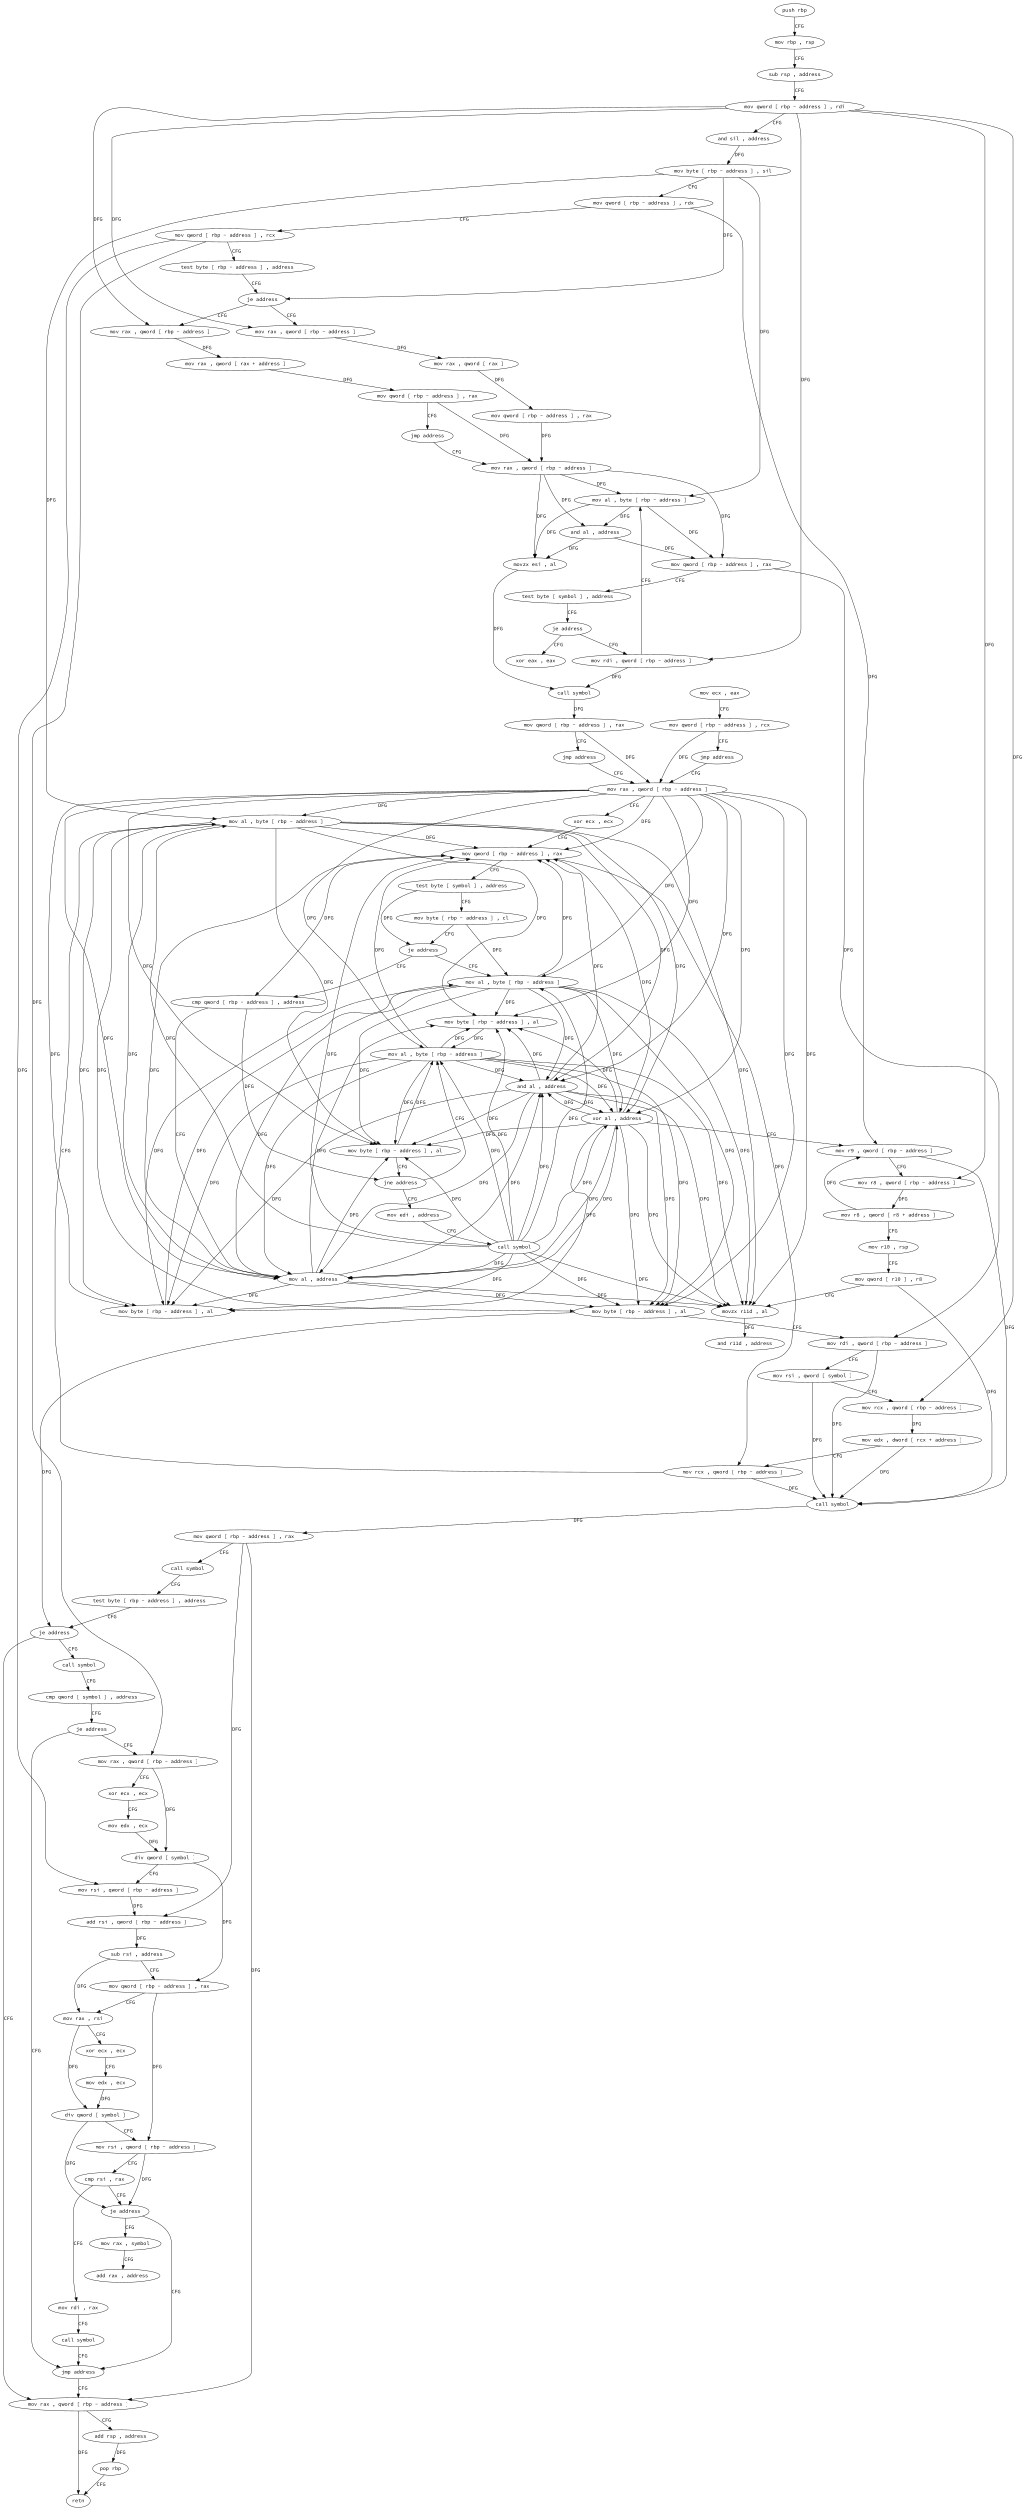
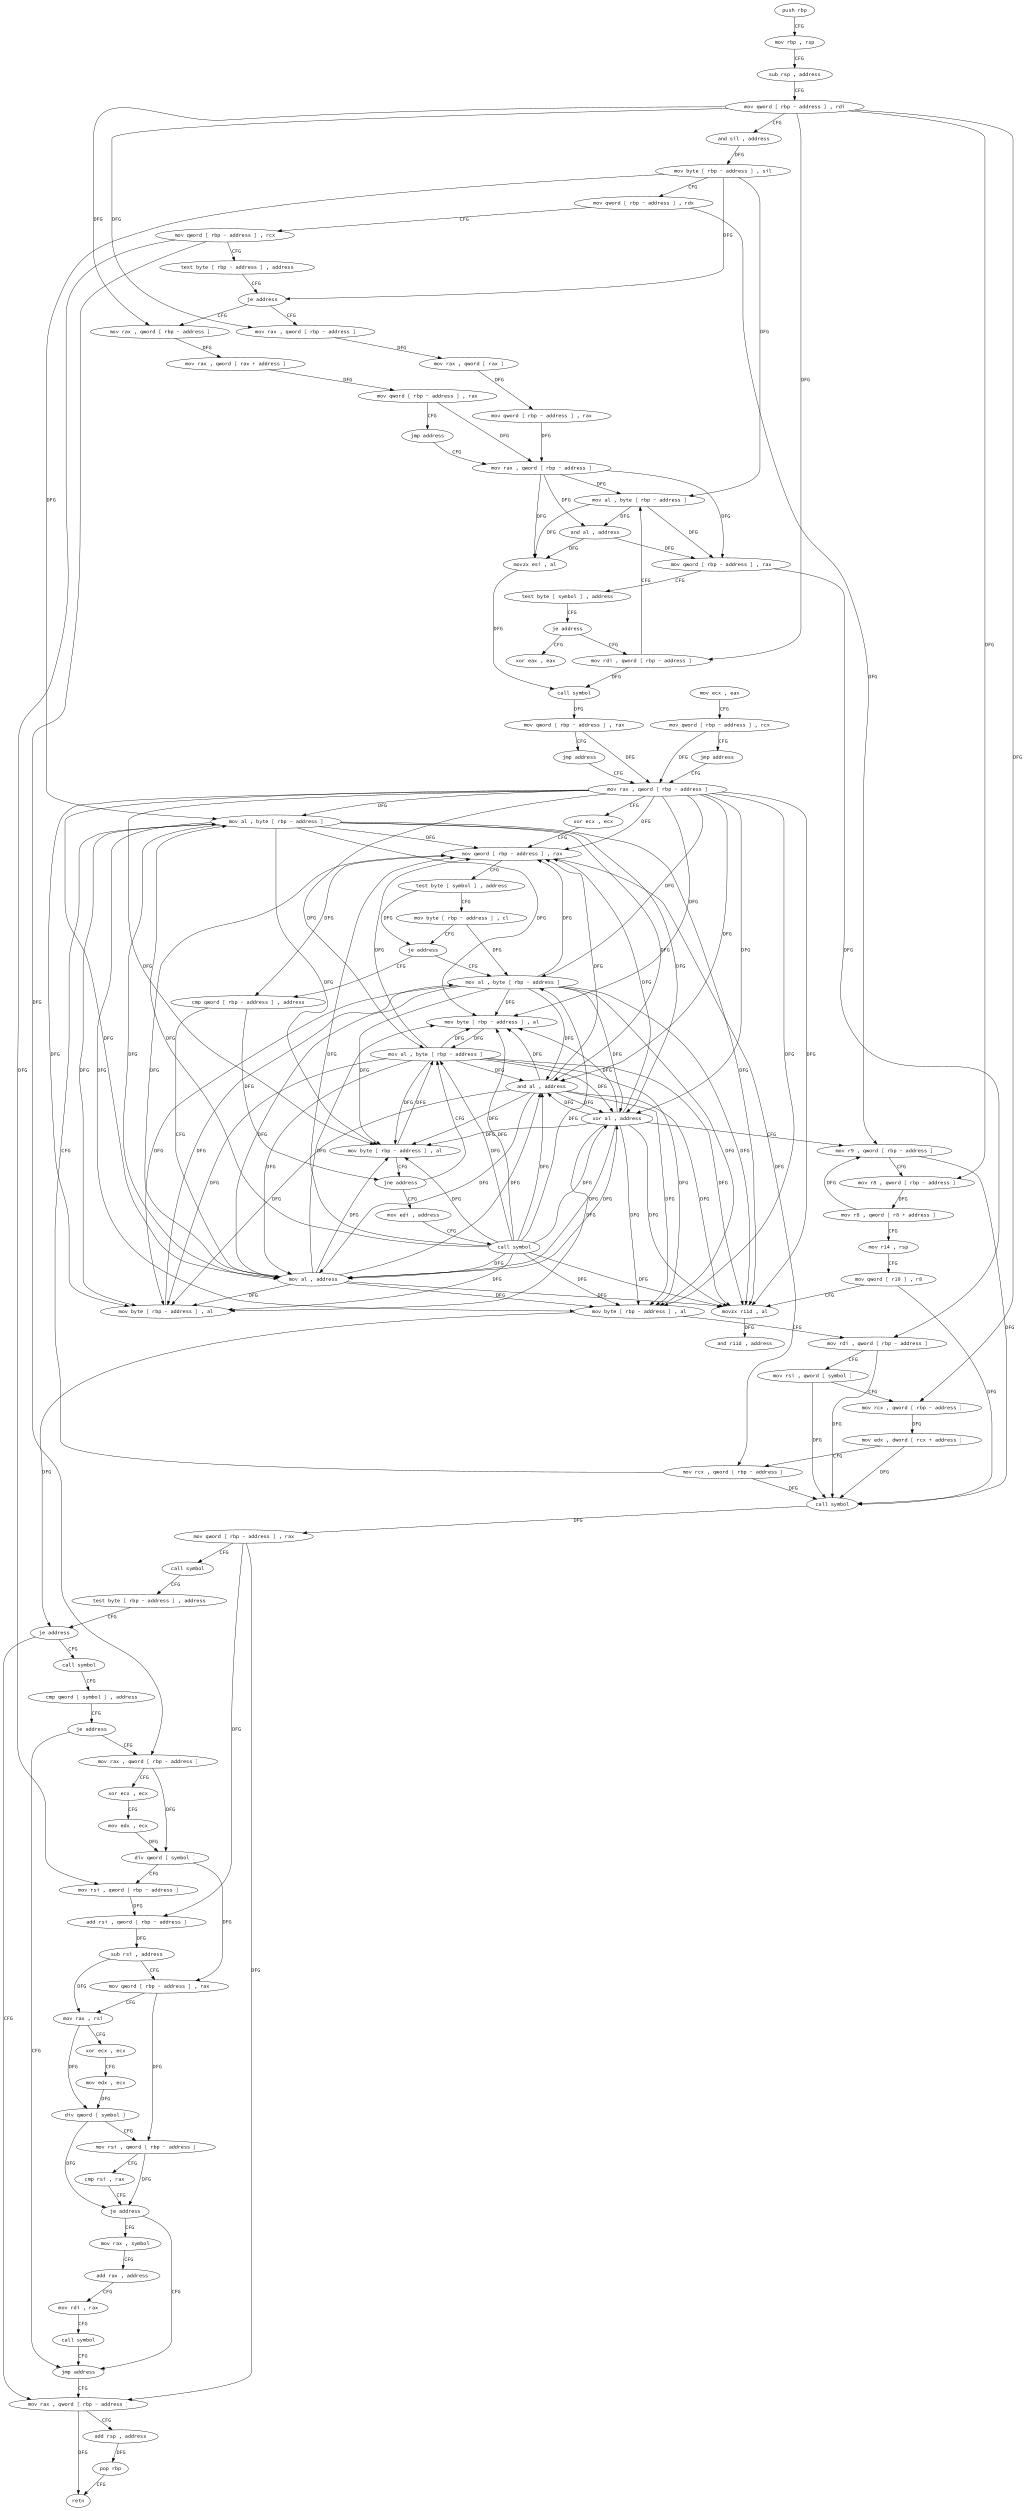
  digraph {
    fontname="Source Code Pro"
    node [fontname="Source Code Pro"]
    edge [fontname="Source Code Pro"]
    n1 [label="push rbp"]
    n2 [label="mov rbp , rsp"]
    n3 [label="sub rsp , address"]
    n4 [label="mov qword [ rbp - address ] , rdi"]
    n5 [label="and sil , address"]
    n6 [label="mov rax , qword [ rbp - address ]"]
    n7 [label="mov rax , qword [ rbp - address ]"]
    n8 [label="mov rdi , qword [ rbp - address ]"]
    n9 [label="mov rcx , qword [ rbp - address ]"]
    n10 [label="mov r8 , qword [ rbp - address ]"]
    n11 [label="mov byte [ rbp - address ] , sil"]
    n12 [label="mov rax , qword [ rax ]"]
    n13 [label="mov rax , qword [ rax + address ]"]
    n14 [label="mov al , byte [ rbp - address ]"]
    n15 [label="call symbol"]
    n16 [label="mov edx , dword [ rcx + address ]"]
    n17 [label="mov r8 , qword [ r8 + address ]"]
    n18 [label="mov qword [ rbp - address ] , rdx"]
    n19 [label="je address"]
    n20 [label="mov al , byte [ rbp - address ]"]
    n21 [label="mov qword [ rbp - address ] , rcx"]
    n22 [label="mov r9 , qword [ rbp - address ]"]
    n23 [label="and al , address"]
    n24 [label="movzx esi , al"]
    n25 [label="mov qword [ rbp - address ] , rax"]
    n26 [label="mov qword [ rbp - address ] , rax"]
    n27 [label="and al , address"]
    n28 [label="mov byte [ rbp - address ] , al"]
    n29 [label="xor al , address"]
    n30 [label="movzx r11d , al"]
    n31 [label="mov al , address"]
    n32 [label="mov byte [ rbp - address ] , al"]
    n33 [label="mov byte [ rbp - address ] , al"]
    n34 [label="mov byte [ rbp - address ] , al"]
    n35 [label="test byte [ rbp - address ] , address"]
    n36 [label="mov rax , qword [ rbp - address ]"]
    n37 [label="mov rsi , qword [ rbp - address ]"]
    n38 [label="call symbol"]
    n39 [label="xor ecx , ecx"]
    n40 [label="div qword [ symbol ]"]
    n41 [label="add rsi , qword [ rbp - address ]"]
    n42 [label="mov qword [ rbp - address ] , rax"]
    n43 [label="mov qword [ rbp - address ] , rax"]
    n44 [label="mov rax , qword [ rbp - address ]"]
    n45 [label="test byte [ symbol ] , address"]
    n46 [label="mov rdi , qword [ rbp - address ]"]
    n47 [label="jmp address"]
    n48 [label="xor eax , eax"]
    n49 [label="mov ecx , eax"]
    n50 [label="mov qword [ rbp - address ] , rcx"]
    n51 [label="jmp address"]
    n52 [label="mov rax , qword [ rbp - address ]"]
    n53 [label="xor ecx , ecx"]
    n54 [label="mov al , byte [ rbp - address ]"]
    n55 [label="mov al , byte [ rbp - address ]"]
    n56 [label="test byte [ symbol ] , address"]
    n57 [label="cmp qword [ rbp - address ] , address"]
    n58 [label="mov rcx , qword [ rbp - address ]"]
    n59 [label="je address"]
    n60 [label="and r11d , address"]
    n61 [label="jne address"]
    n62 [label="mov qword [ rbp - address ] , rax"]
    n63 [label="jmp address"]
    n64 [label="je address"]
    n65 [label="mov rsi , qword [ symbol ]"]
    n66 [label="mov byte [ rbp - address ] , cl"]
    n67 [label="je address"]
    n68 [label="mov edi , address"]
    n69 [label="mov rax , qword [ rbp - address ]"]
    n70 [label="call symbol"]
    n71 [label="mov qword [ rbp - address ] , rax"]
-   n72 [label="mov r10 , rsp"]
+   n72 [label="mov r14 , rsp"]
    n73 [label="mov qword [ r10 ] , r8"]
    n74 [label="call symbol"]
    n75 [label="test byte [ rbp - address ] , address"]
    n76 [label="add rsp , address"]
    n77 [label=retn]
    n78 [label="sub rsi , address"]
    n79 [label="cmp qword [ symbol ] , address"]
    n80 [label="pop rbp"]
    n81 [label="je address"]
    n82 [label="call symbol"]
    n83 [label="jmp address"]
    n84 [label="mov edx , ecx"]
    n85 [label="mov qword [ rbp - address ] , rax"]
    n86 [label="mov rax , rsi"]
    n87 [label="mov rsi , qword [ rbp - address ]"]
    n88 [label="xor ecx , ecx"]
    n89 [label="div qword [ symbol ]"]
    n90 [label="je address"]
    n91 [label="cmp rsi , rax"]
    n92 [label="mov edx , ecx"]
    n93 [label="mov rax , symbol"]
    n94 [label="add rax , address"]
    n95 [label="mov rdi , rax"]
    n96 [label="call symbol"]
    n1 -> n2 [label=CFG]
    n2 -> n3 [label=CFG]
    n3 -> n4 [label=CFG]
    n4 -> n5 [label=CFG]
    n4 -> n6 [label=DFG]
    n4 -> n7 [label=DFG]
    n4 -> n8 [label=DFG]
    n4 -> n9 [label=DFG]
    n4 -> n10 [label=DFG]
    n5 -> n11 [label=DFG]
    n6 -> n12 [label=DFG]
    n7 -> n13 [label=DFG]
    n8 -> n14 [label=CFG]
    n8 -> n15 [label=DFG]
    n9 -> n16 [label=DFG]
    n10 -> n17 [label=DFG]
    n11 -> n14 [label=DFG]
    n11 -> n18 [label=CFG]
    n11 -> n19 [label=DFG]
    n11 -> n20 [label=DFG]
    n12 -> n42 [label=DFG]
    n13 -> n43 [label=DFG]
    n14 -> n23 [label=DFG]
    n14 -> n24 [label=DFG]
    n14 -> n25 [label=DFG]
    n15 -> n62 [label=DFG]
    n16 -> n38 [label=DFG]
    n16 -> n58 [label=CFG]
    n17 -> n22 [label=DFG]
    n17 -> n72 [label=CFG]
    n18 -> n21 [label=CFG]
    n18 -> n22 [label=DFG]
    n19 -> n6 [label=CFG]
    n19 -> n7 [label=CFG]
    n20 -> n26 [label=DFG]
    n20 -> n27 [label=DFG]
    n20 -> n28 [label=DFG]
    n20 -> n29 [label=DFG]
    n20 -> n30 [label=DFG]
    n20 -> n31 [label=DFG]
    n20 -> n32 [label=DFG]
    n20 -> n33 [label=DFG]
    n20 -> n34 [label=DFG]
    n21 -> n35 [label=CFG]
    n21 -> n36 [label=DFG]
    n21 -> n37 [label=DFG]
    n22 -> n10 [label=CFG]
    n22 -> n38 [label=DFG]
    n23 -> n24 [label=DFG]
    n23 -> n25 [label=DFG]
    n24 -> n15 [label=DFG]
    n25 -> n45 [label=CFG]
    n25 -> n46 [label=DFG]
    n26 -> n56 [label=CFG]
    n26 -> n57 [label=DFG]
    n26 -> n58 [label=DFG]
    n27 -> n26 [label=DFG]
    n27 -> n28 [label=DFG]
    n27 -> n29 [label=DFG]
    n27 -> n30 [label=DFG]
    n27 -> n31 [label=DFG]
    n27 -> n32 [label=DFG]
    n27 -> n33 [label=DFG]
    n27 -> n34 [label=DFG]
    n28 -> n46 [label=CFG]
    n28 -> n59 [label=DFG]
    n29 -> n22 [label=CFG]
    n29 -> n26 [label=DFG]
    n29 -> n27 [label=DFG]
    n29 -> n28 [label=DFG]
    n29 -> n30 [label=DFG]
    n29 -> n31 [label=DFG]
    n29 -> n32 [label=DFG]
    n29 -> n33 [label=DFG]
    n29 -> n34 [label=DFG]
    n30 -> n60 [label=DFG]
    n31 -> n26 [label=DFG]
    n31 -> n27 [label=DFG]
    n31 -> n28 [label=DFG]
    n31 -> n29 [label=DFG]
    n31 -> n30 [label=DFG]
    n31 -> n32 [label=DFG]
    n31 -> n33 [label=DFG]
    n31 -> n34 [label=DFG]
    n32 -> n55 [label=DFG]
    n32 -> n61 [label=CFG]
    n33 -> n54 [label=DFG]
    n34 -> n55 [label=DFG]
    n35 -> n19 [label=CFG]
    n36 -> n39 [label=CFG]
    n36 -> n40 [label=DFG]
    n37 -> n41 [label=DFG]
    n38 -> n71 [label=DFG]
    n39 -> n84 [label=CFG]
    n40 -> n37 [label=CFG]
    n40 -> n85 [label=DFG]
    n41 -> n78 [label=DFG]
    n42 -> n44 [label=DFG]
    n43 -> n44 [label=DFG]
    n43 -> n47 [label=CFG]
    n44 -> n14 [label=DFG]
    n44 -> n23 [label=DFG]
    n44 -> n24 [label=DFG]
    n44 -> n25 [label=DFG]
    n45 -> n64 [label=CFG]
    n46 -> n38 [label=DFG]
    n46 -> n65 [label=CFG]
    n47 -> n44 [label=CFG]
    n49 -> n50 [label=CFG]
    n50 -> n51 [label=CFG]
    n50 -> n52 [label=DFG]
    n51 -> n52 [label=CFG]
    n52 -> n20 [label=DFG]
    n52 -> n26 [label=DFG]
    n52 -> n27 [label=DFG]
    n52 -> n28 [label=DFG]
    n52 -> n29 [label=DFG]
    n52 -> n30 [label=DFG]
    n52 -> n31 [label=DFG]
    n52 -> n32 [label=DFG]
    n52 -> n33 [label=DFG]
    n52 -> n34 [label=DFG]
    n52 -> n53 [label=CFG]
    n52 -> n54 [label=DFG]
    n52 -> n55 [label=DFG]
    n53 -> n26 [label=CFG]
    n54 -> n26 [label=DFG]
    n54 -> n27 [label=DFG]
    n54 -> n28 [label=DFG]
    n54 -> n29 [label=DFG]
    n54 -> n30 [label=DFG]
    n54 -> n31 [label=DFG]
    n54 -> n32 [label=DFG]
    n54 -> n33 [label=DFG]
    n54 -> n34 [label=DFG]
    n55 -> n26 [label=DFG]
    n55 -> n27 [label=DFG]
    n55 -> n28 [label=DFG]
    n55 -> n29 [label=DFG]
    n55 -> n30 [label=DFG]
    n55 -> n31 [label=DFG]
    n55 -> n32 [label=DFG]
    n55 -> n33 [label=DFG]
    n55 -> n34 [label=DFG]
    n56 -> n66 [label=CFG]
    n56 -> n67 [label=DFG]
    n57 -> n31 [label=CFG]
    n57 -> n61 [label=DFG]
    n58 -> n20 [label=CFG]
    n58 -> n38 [label=DFG]
    n59 -> n69 [label=CFG]
    n59 -> n70 [label=CFG]
    n61 -> n55 [label=CFG]
    n61 -> n68 [label=CFG]
    n62 -> n52 [label=DFG]
    n62 -> n63 [label=CFG]
    n63 -> n52 [label=CFG]
    n64 -> n8 [label=CFG]
    n64 -> n48 [label=CFG]
    n65 -> n9 [label=CFG]
    n65 -> n38 [label=DFG]
    n66 -> n54 [label=DFG]
    n66 -> n67 [label=CFG]
    n67 -> n54 [label=CFG]
    n67 -> n57 [label=CFG]
    n68 -> n82 [label=CFG]
    n69 -> n76 [label=CFG]
    n69 -> n77 [label=DFG]
    n70 -> n79 [label=CFG]
    n71 -> n41 [label=DFG]
    n71 -> n69 [label=DFG]
    n71 -> n74 [label=CFG]
    n72 -> n73 [label=CFG]
    n73 -> n30 [label=CFG]
    n73 -> n38 [label=DFG]
    n74 -> n75 [label=CFG]
    n75 -> n59 [label=CFG]
    n76 -> n80 [label=DFG]
    n78 -> n85 [label=CFG]
    n78 -> n86 [label=DFG]
    n79 -> n81 [label=CFG]
    n80 -> n77 [label=CFG]
    n81 -> n36 [label=CFG]
    n81 -> n83 [label=CFG]
    n82 -> n20 [label=DFG]
    n82 -> n26 [label=DFG]
    n82 -> n27 [label=DFG]
    n82 -> n28 [label=DFG]
    n82 -> n29 [label=DFG]
    n82 -> n30 [label=DFG]
    n82 -> n31 [label=DFG]
    n82 -> n32 [label=DFG]
    n82 -> n33 [label=DFG]
    n82 -> n34 [label=DFG]
    n82 -> n54 [label=DFG]
    n82 -> n55 [label=DFG]
    n83 -> n69 [label=CFG]
    n84 -> n40 [label=DFG]
    n85 -> n86 [label=CFG]
    n85 -> n87 [label=DFG]
    n86 -> n88 [label=CFG]
    n86 -> n89 [label=DFG]
    n87 -> n90 [label=DFG]
    n87 -> n91 [label=CFG]
    n88 -> n92 [label=CFG]
    n89 -> n87 [label=CFG]
    n89 -> n90 [label=DFG]
    n90 -> n83 [label=CFG]
    n90 -> n93 [label=CFG]
    n91 -> n90 [label=CFG]
    n92 -> n89 [label=DFG]
    n93 -> n94 [label=CFG]
-   n91 -> n95 [label=CFG]
+   n94 -> n95 [label=CFG]
    n95 -> n96 [label=CFG]
    n96 -> n83 [label=CFG]
  }
